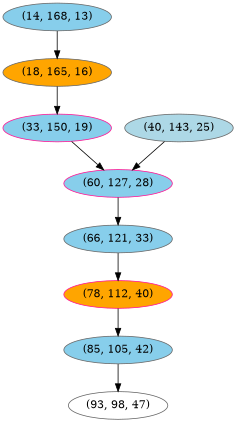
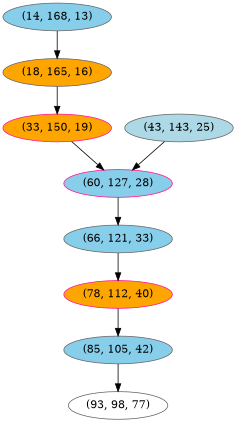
  digraph {
    node [color=gray40 fillcolor=skyblue style=filled]
    "(14, 168, 13)"
    "(18, 165, 16)" [fillcolor=orange]
-   "(33, 150, 19)" [color=deeppink]
+   "(33, 150, 19)" [color=deeppink fillcolor=orange]
    "(60, 127, 28)" [color=deeppink]
-   "(40, 143, 25)" [fillcolor=lightblue]
+   "(40, 143, 25)" [fillcolor=lightblue label="(43, 143, 25)"]
    "(66, 121, 33)"
    "(78, 112, 40)" [color=deeppink fillcolor=orange]
    "(85, 105, 42)"
-   "(93, 98, 47)" [fillcolor=white]
+   "(93, 98, 47)" [fillcolor=white label="(93, 98, 77)"]
    "(14, 168, 13)" -> "(18, 165, 16)"
    "(18, 165, 16)" -> "(33, 150, 19)"
    "(33, 150, 19)" -> "(60, 127, 28)"
    "(60, 127, 28)" -> "(66, 121, 33)"
    "(40, 143, 25)" -> "(60, 127, 28)"
    "(66, 121, 33)" -> "(78, 112, 40)"
    "(78, 112, 40)" -> "(85, 105, 42)"
    "(85, 105, 42)" -> "(93, 98, 47)"
  }
